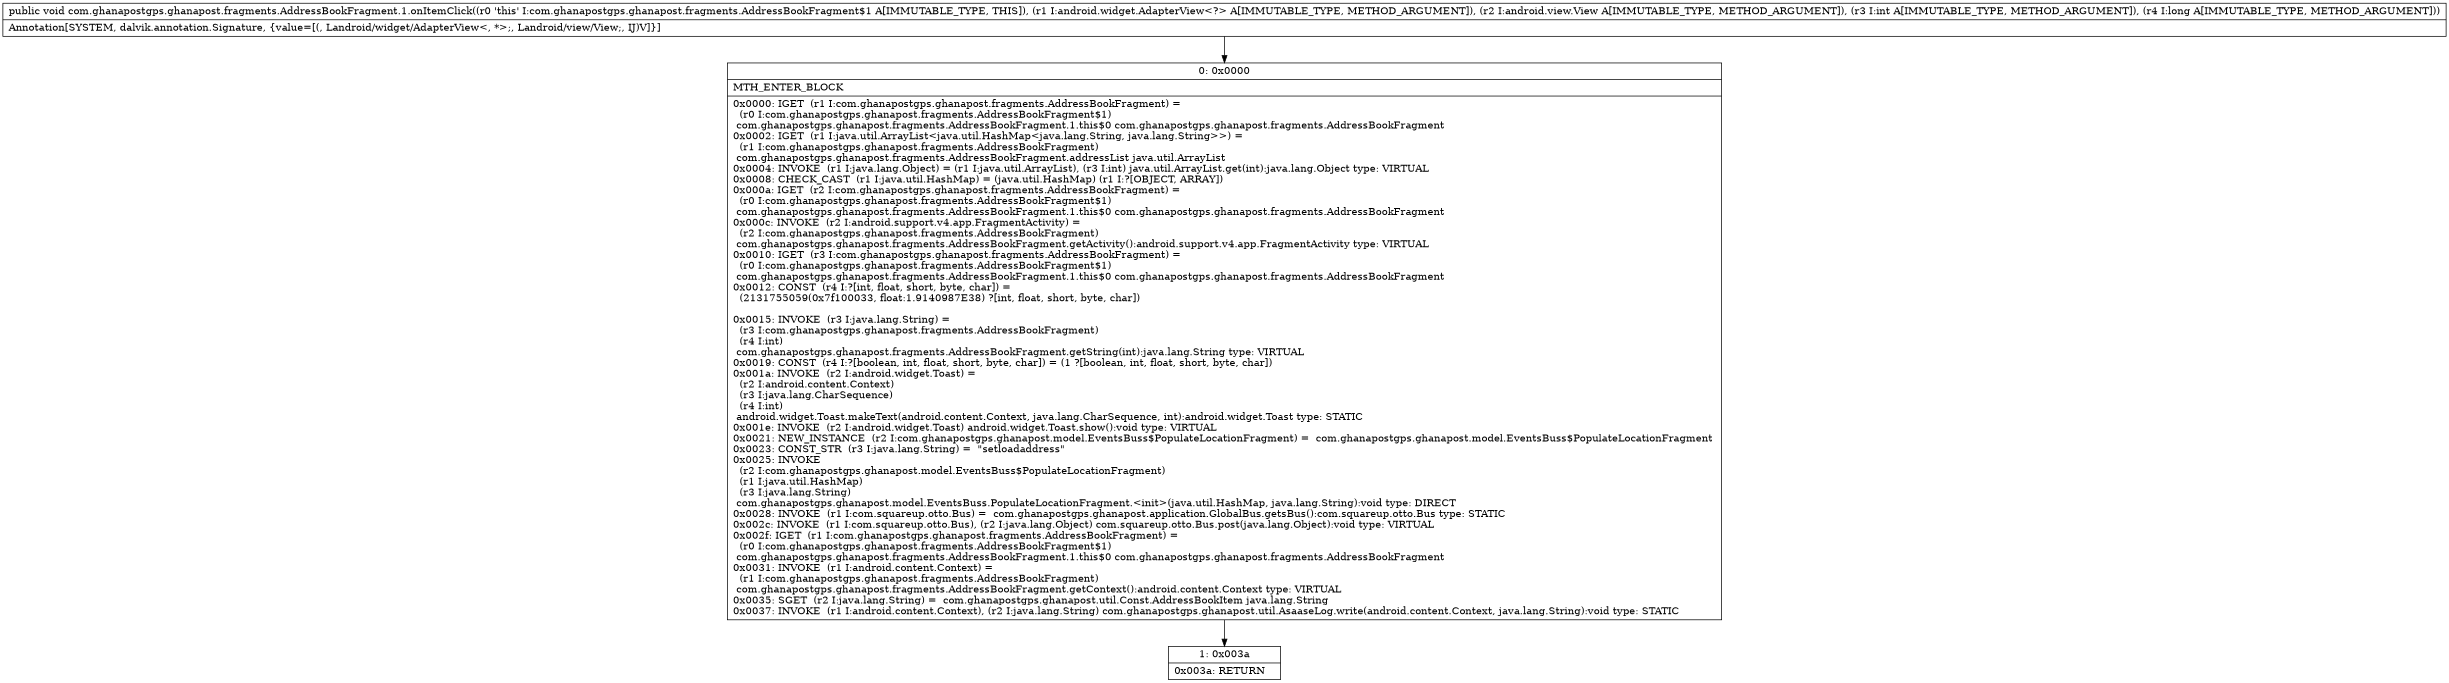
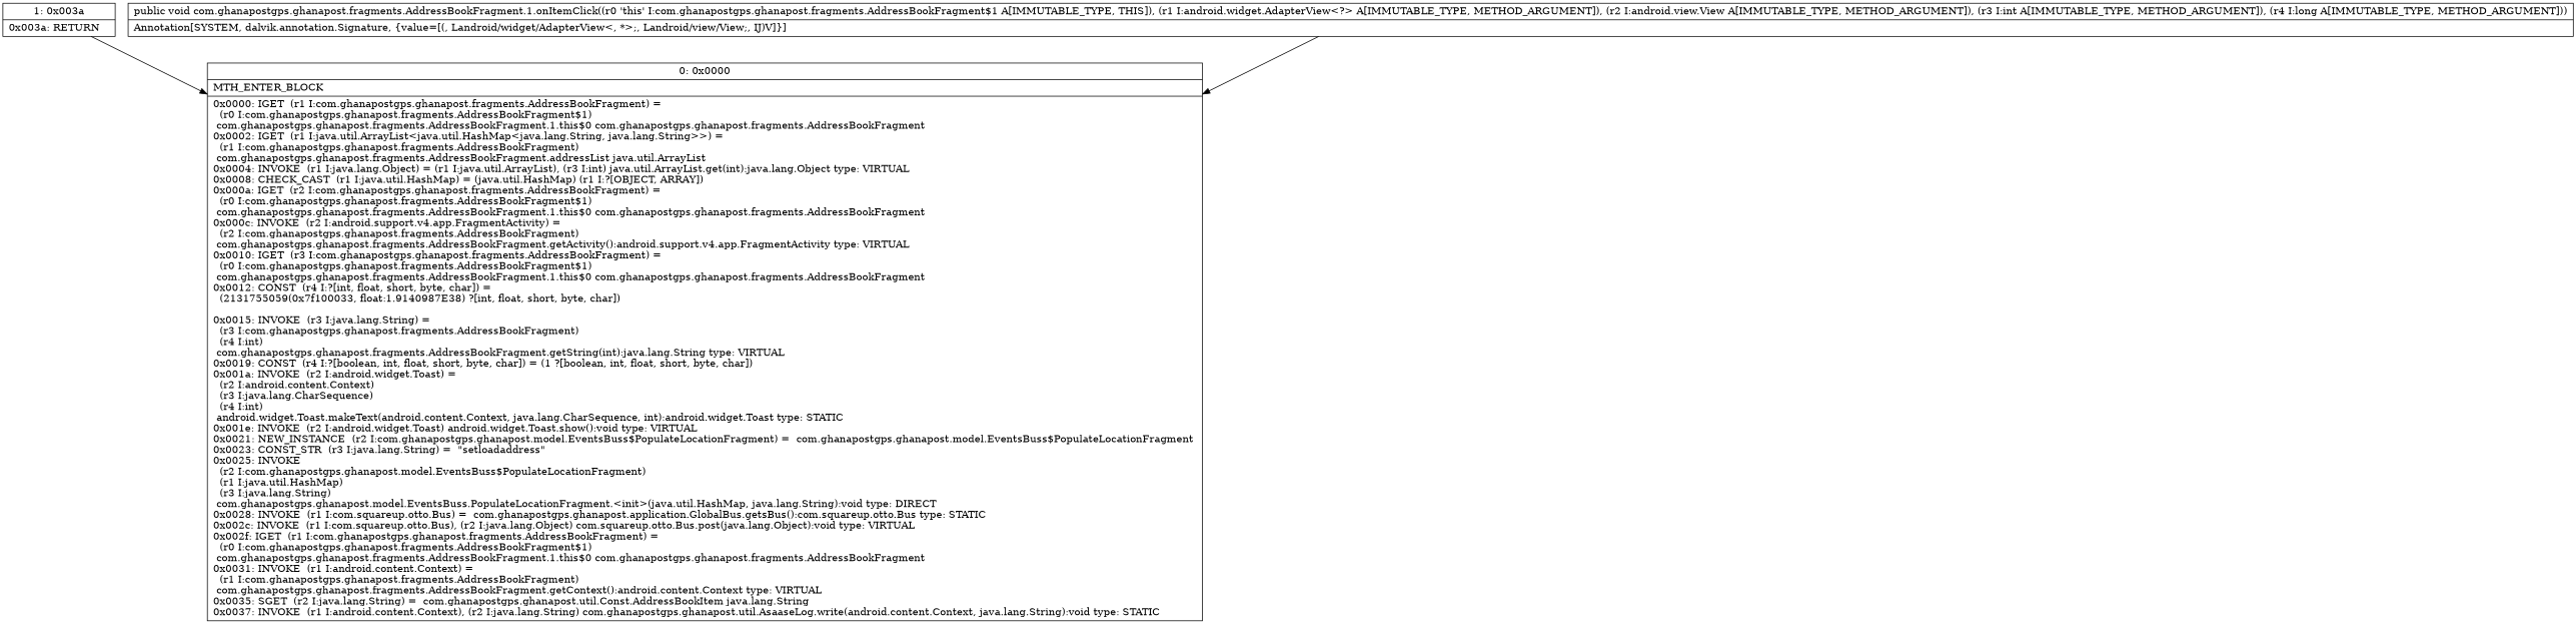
  digraph {
    node [shape=record]
    n1 [label="{0\:\ 0x0000|MTH_ENTER_BLOCK\l|0x0000: IGET  (r1 I:com.ghanapostgps.ghanapost.fragments.AddressBookFragment) = \l  (r0 I:com.ghanapostgps.ghanapost.fragments.AddressBookFragment$1)\l com.ghanapostgps.ghanapost.fragments.AddressBookFragment.1.this$0 com.ghanapostgps.ghanapost.fragments.AddressBookFragment \l0x0002: IGET  (r1 I:java.util.ArrayList\<java.util.HashMap\<java.lang.String, java.lang.String\>\>) = \l  (r1 I:com.ghanapostgps.ghanapost.fragments.AddressBookFragment)\l com.ghanapostgps.ghanapost.fragments.AddressBookFragment.addressList java.util.ArrayList \l0x0004: INVOKE  (r1 I:java.lang.Object) = (r1 I:java.util.ArrayList), (r3 I:int) java.util.ArrayList.get(int):java.lang.Object type: VIRTUAL \l0x0008: CHECK_CAST  (r1 I:java.util.HashMap) = (java.util.HashMap) (r1 I:?[OBJECT, ARRAY]) \l0x000a: IGET  (r2 I:com.ghanapostgps.ghanapost.fragments.AddressBookFragment) = \l  (r0 I:com.ghanapostgps.ghanapost.fragments.AddressBookFragment$1)\l com.ghanapostgps.ghanapost.fragments.AddressBookFragment.1.this$0 com.ghanapostgps.ghanapost.fragments.AddressBookFragment \l0x000c: INVOKE  (r2 I:android.support.v4.app.FragmentActivity) = \l  (r2 I:com.ghanapostgps.ghanapost.fragments.AddressBookFragment)\l com.ghanapostgps.ghanapost.fragments.AddressBookFragment.getActivity():android.support.v4.app.FragmentActivity type: VIRTUAL \l0x0010: IGET  (r3 I:com.ghanapostgps.ghanapost.fragments.AddressBookFragment) = \l  (r0 I:com.ghanapostgps.ghanapost.fragments.AddressBookFragment$1)\l com.ghanapostgps.ghanapost.fragments.AddressBookFragment.1.this$0 com.ghanapostgps.ghanapost.fragments.AddressBookFragment \l0x0012: CONST  (r4 I:?[int, float, short, byte, char]) = \l  (2131755059(0x7f100033, float:1.9140987E38) ?[int, float, short, byte, char])\l \l0x0015: INVOKE  (r3 I:java.lang.String) = \l  (r3 I:com.ghanapostgps.ghanapost.fragments.AddressBookFragment)\l  (r4 I:int)\l com.ghanapostgps.ghanapost.fragments.AddressBookFragment.getString(int):java.lang.String type: VIRTUAL \l0x0019: CONST  (r4 I:?[boolean, int, float, short, byte, char]) = (1 ?[boolean, int, float, short, byte, char]) \l0x001a: INVOKE  (r2 I:android.widget.Toast) = \l  (r2 I:android.content.Context)\l  (r3 I:java.lang.CharSequence)\l  (r4 I:int)\l android.widget.Toast.makeText(android.content.Context, java.lang.CharSequence, int):android.widget.Toast type: STATIC \l0x001e: INVOKE  (r2 I:android.widget.Toast) android.widget.Toast.show():void type: VIRTUAL \l0x0021: NEW_INSTANCE  (r2 I:com.ghanapostgps.ghanapost.model.EventsBuss$PopulateLocationFragment) =  com.ghanapostgps.ghanapost.model.EventsBuss$PopulateLocationFragment \l0x0023: CONST_STR  (r3 I:java.lang.String) =  \"setloadaddress\" \l0x0025: INVOKE  \l  (r2 I:com.ghanapostgps.ghanapost.model.EventsBuss$PopulateLocationFragment)\l  (r1 I:java.util.HashMap)\l  (r3 I:java.lang.String)\l com.ghanapostgps.ghanapost.model.EventsBuss.PopulateLocationFragment.\<init\>(java.util.HashMap, java.lang.String):void type: DIRECT \l0x0028: INVOKE  (r1 I:com.squareup.otto.Bus) =  com.ghanapostgps.ghanapost.application.GlobalBus.getsBus():com.squareup.otto.Bus type: STATIC \l0x002c: INVOKE  (r1 I:com.squareup.otto.Bus), (r2 I:java.lang.Object) com.squareup.otto.Bus.post(java.lang.Object):void type: VIRTUAL \l0x002f: IGET  (r1 I:com.ghanapostgps.ghanapost.fragments.AddressBookFragment) = \l  (r0 I:com.ghanapostgps.ghanapost.fragments.AddressBookFragment$1)\l com.ghanapostgps.ghanapost.fragments.AddressBookFragment.1.this$0 com.ghanapostgps.ghanapost.fragments.AddressBookFragment \l0x0031: INVOKE  (r1 I:android.content.Context) = \l  (r1 I:com.ghanapostgps.ghanapost.fragments.AddressBookFragment)\l com.ghanapostgps.ghanapost.fragments.AddressBookFragment.getContext():android.content.Context type: VIRTUAL \l0x0035: SGET  (r2 I:java.lang.String) =  com.ghanapostgps.ghanapost.util.Const.AddressBookItem java.lang.String \l0x0037: INVOKE  (r1 I:android.content.Context), (r2 I:java.lang.String) com.ghanapostgps.ghanapost.util.AsaaseLog.write(android.content.Context, java.lang.String):void type: STATIC \l}"]
    n2 [label="{1\:\ 0x003a|0x003a: RETURN   \l}"]
    n3 [label="{public void com.ghanapostgps.ghanapost.fragments.AddressBookFragment.1.onItemClick((r0 'this' I:com.ghanapostgps.ghanapost.fragments.AddressBookFragment$1 A[IMMUTABLE_TYPE, THIS]), (r1 I:android.widget.AdapterView\<?\> A[IMMUTABLE_TYPE, METHOD_ARGUMENT]), (r2 I:android.view.View A[IMMUTABLE_TYPE, METHOD_ARGUMENT]), (r3 I:int A[IMMUTABLE_TYPE, METHOD_ARGUMENT]), (r4 I:long A[IMMUTABLE_TYPE, METHOD_ARGUMENT]))  | Annotation[SYSTEM, dalvik.annotation.Signature, \{value=[(, Landroid\/widget\/AdapterView\<, *\>;, Landroid\/view\/View;, IJ)V]\}]\l}"]
-   n1 -> n2
+   n2 -> n1
    n3 -> n1
  }
